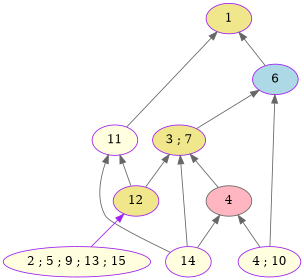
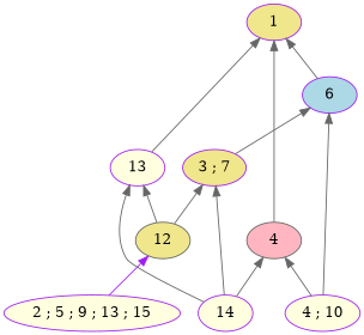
  strict digraph {
    node [color=purple fillcolor=lightyellow style=filled]
    edge [color=gray40 dir=back]
    n1 [fillcolor=khaki height=0.5 label=1 width=0.75]
    n2 [fillcolor=lightblue height=0.5 label=6 width=0.75]
    n3 [color=gray40 fillcolor=lightpink height=0.5 label=4 width=0.75]
-   n4 [height=0.5 label=11 width=0.75]
+   n4 [height=0.5 label=13 width=0.75]
    n5 [fillcolor=khaki height=0.5 label="3 ; 7" width=0.75]
    n6 [height=0.5 label="4 ; 10" width=0.86659]
    n7 [height=0.5 label=14 width=0.75]
-   n8 [fillcolor=khaki height=0.5 label=12 width=0.75]
+   n8 [color=gray40 fillcolor=khaki height=0.5 label=12 width=0.75]
    n9 [height=0.5 label="2 ; 5 ; 9 ; 13 ; 15" width=1.9679]
    n1 -> n2
-   n5 -> n3
+   n1 -> n3
    n1 -> n4
    n2 -> n5
    n2 -> n6
    n3 -> n6
    n3 -> n7
    n4 -> n7
    n4 -> n8
    n5 -> n7
    n5 -> n8
    n8 -> n9 [color=purple]
  }
